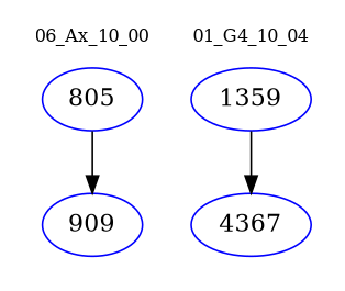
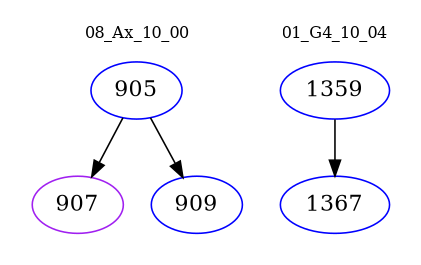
  digraph {
    node [color=blue]
    edge [color=black]
-   n1 [label=805]
+   n1 [label=905]
+   n2 [color=purple label=907]
    n3 [label=909]
    n4 [label=1359]
-   n5 [label=4367]
+   n5 [label=1367]
    subgraph cluster_1 {
      color=white
      fontsize=10
-     label="06_Ax_10_00"
+     label="08_Ax_10_00"
      n1
+     n2
      n3
    }
    subgraph cluster_2 {
      color=white
      fontsize=10
      label="01_G4_10_04"
      n4
      n5
    }
+   n1 -> n2
    n1 -> n3
    n4 -> n5
  }
